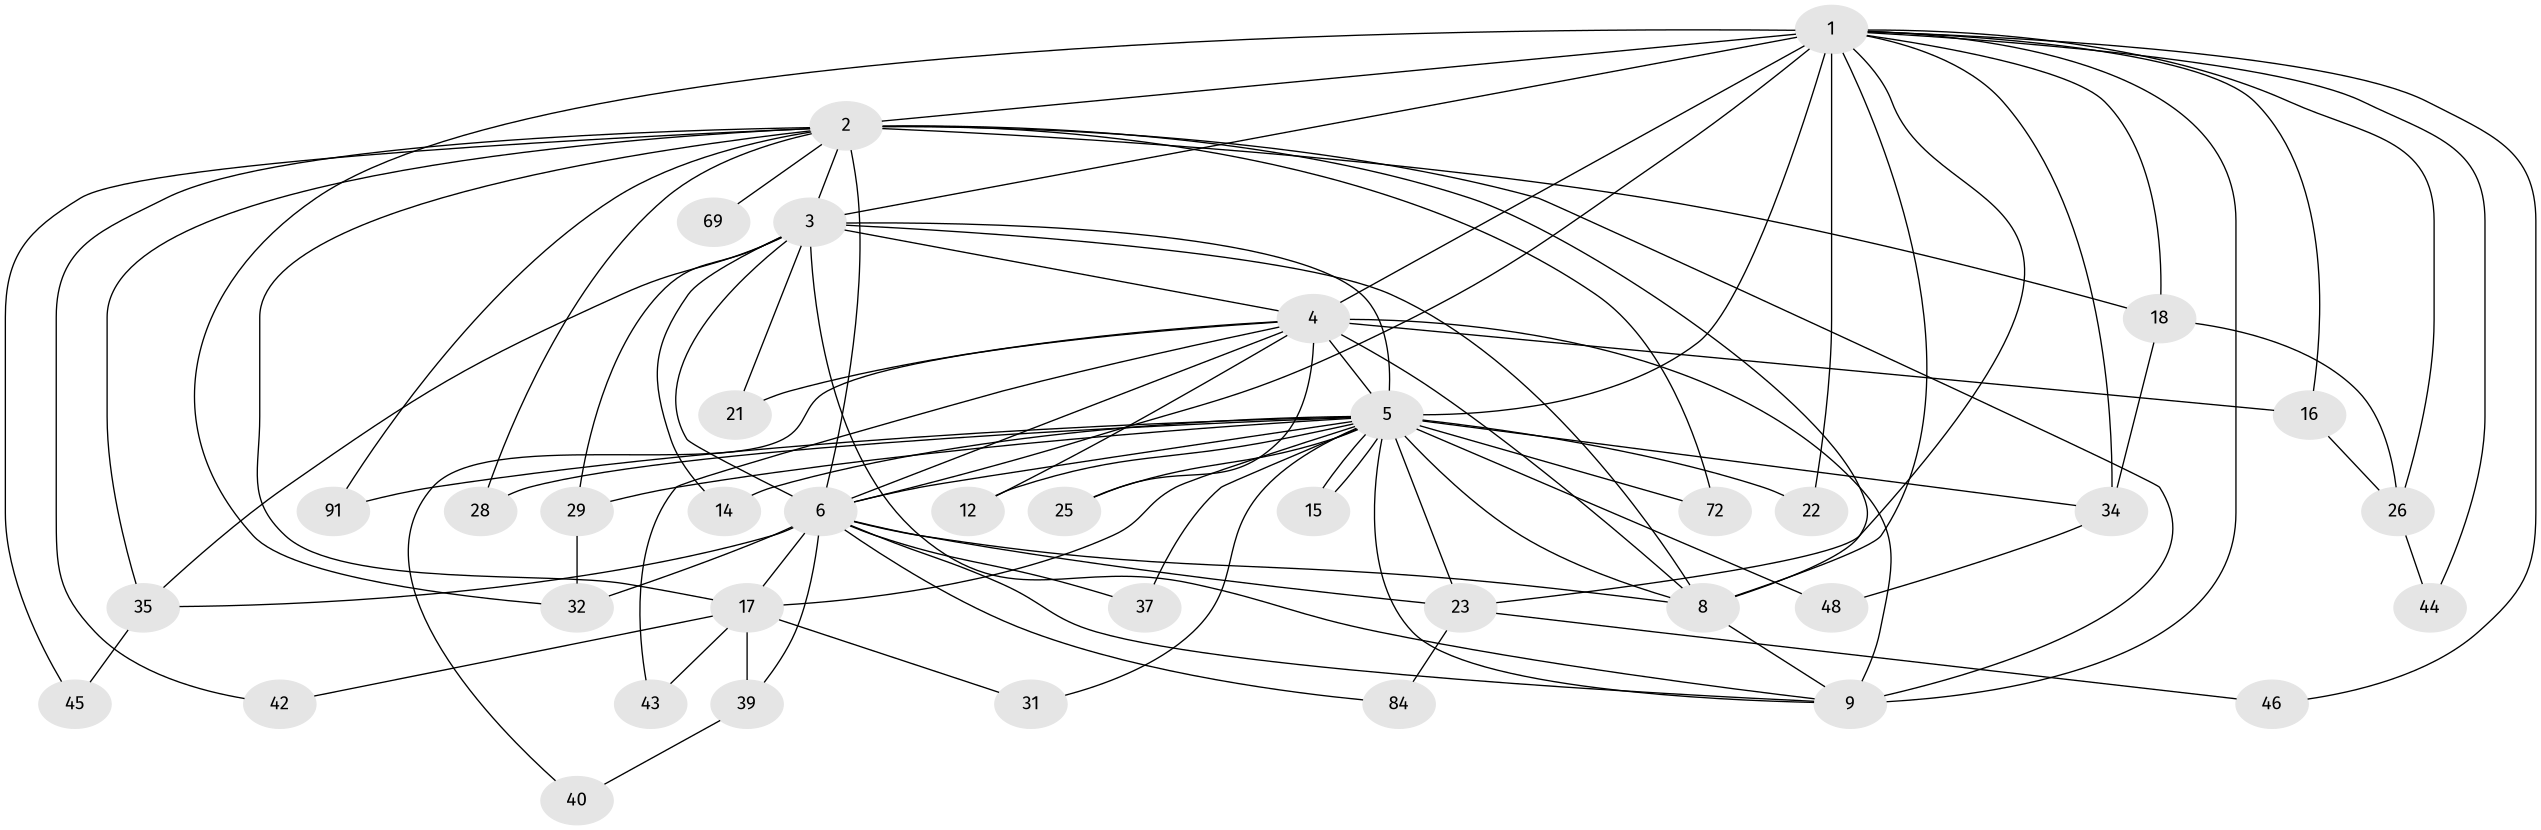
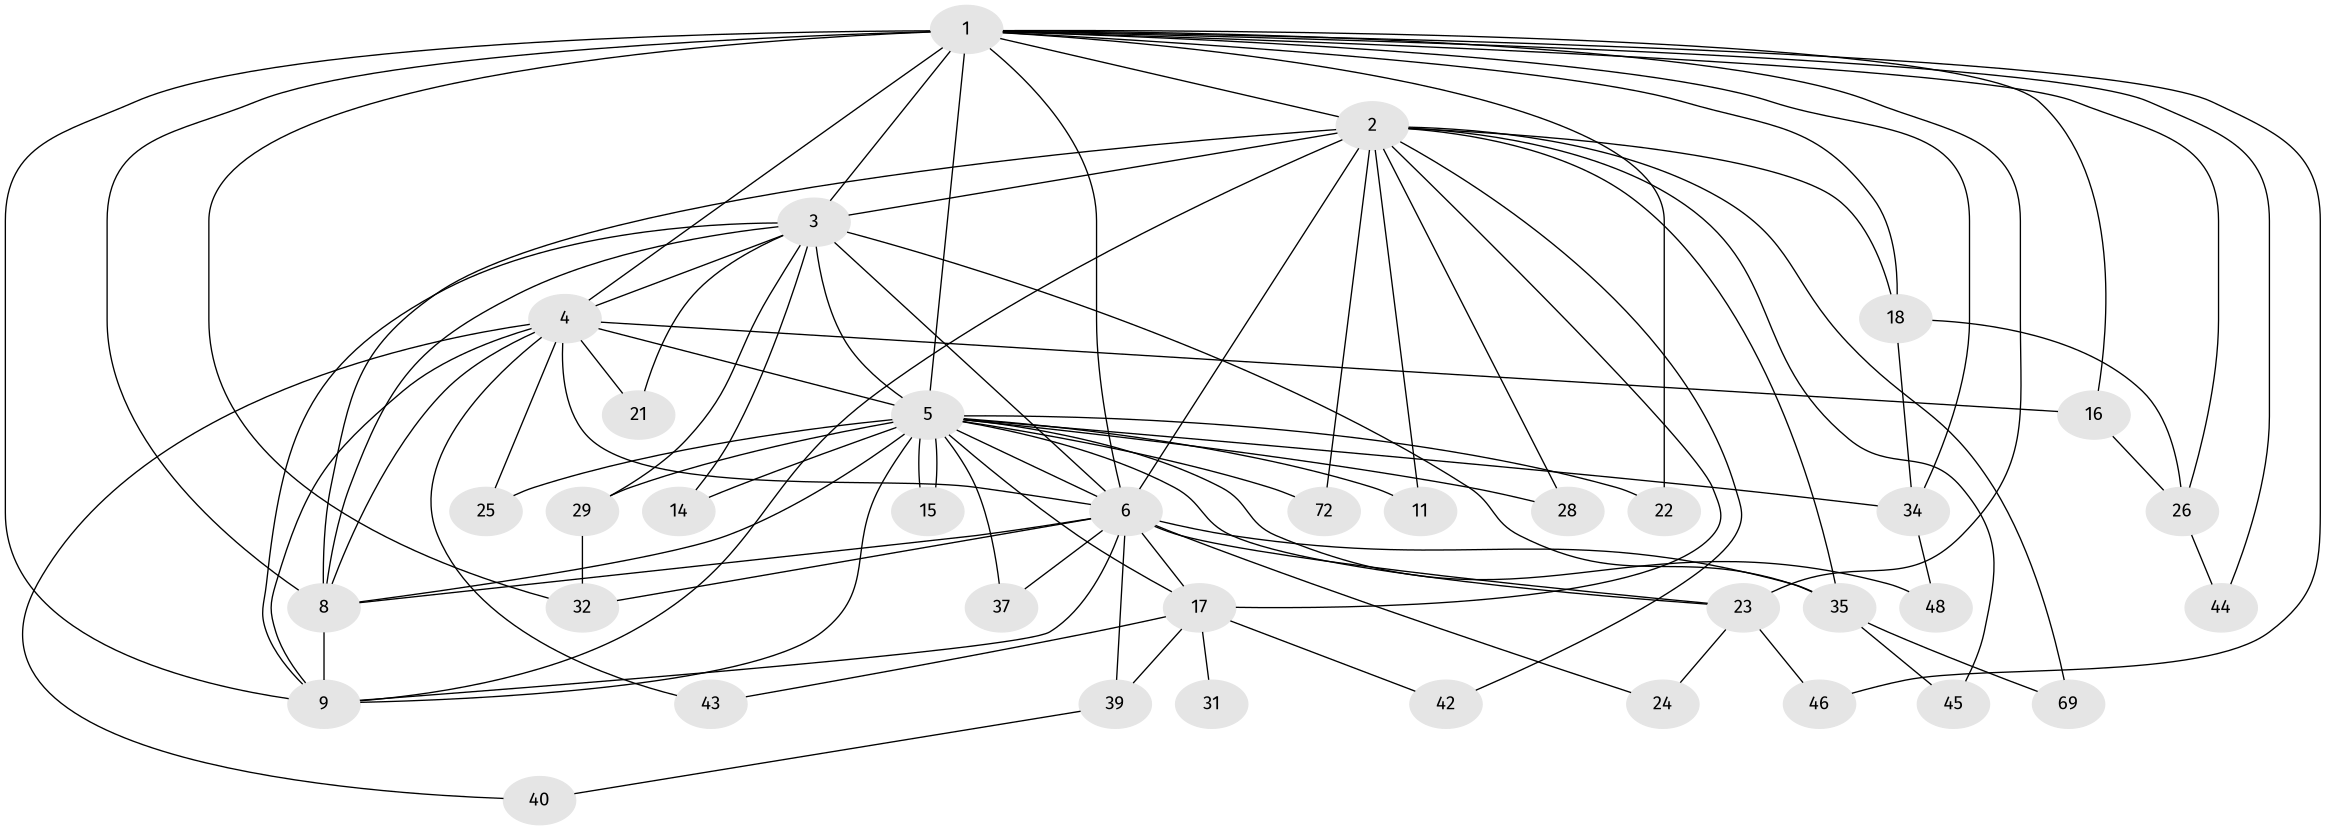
  graph {
    fontname="Fira Sans"
    node [color=gray90 fontname="Fira Sans" style=filled]
    edge [fontname="Fira Sans"]
    1 [super="+10"]
    2 [super="+33"]
    3 [super="+13"]
    4 [super="+36"]
    5 [super="+7"]
    6 [super="+19"]
    8 [super="+30"]
    9 [super="+38"]
    16
    18
    22 [super="+41"]
    23 [super="+50"]
    26 [super="+27"]
    32 [super="+51"]
    34 [super="+53"]
    44
    46
-   11 [label=91]
+   11
    17 [super="+20"]
    28
    35 [super="+47"]
    42
    45
    n24 [label=69]
    n25 [label=72]
    14
    21
    29
-   12
    25
    40
    43
    15
    31
    37
    48
-   24 [label=84]
+   24
    39
    1 -- 2 [weight=2]
    1 -- 3 [weight=2]
    1 -- 4 [weight=2]
    1 -- 5 [weight=4]
    1 -- 6 [weight=2]
    1 -- 8 [weight=2]
    1 -- 9 [weight=3]
    1 -- 16
    1 -- 18
    1 -- 22 [weight=2]
    1 -- 23
    1 -- 26
    1 -- 32
    1 -- 34
    1 -- 44
    1 -- 46
    2 -- 3
    2 -- 6
    2 -- 8
    2 -- 9 [weight=2]
    2 -- 18
    2 -- 11
    2 -- 17
    2 -- 28
    2 -- 35
    2 -- 42
    2 -- 45
    2 -- n24
    2 -- n25
    3 -- 4
    3 -- 5 [weight=3]
    3 -- 6
    3 -- 8
    3 -- 9
    3 -- 35
    3 -- 14
    3 -- 21
    3 -- 29
    4 -- 5 [weight=3]
    4 -- 6
    4 -- 8
    4 -- 9
    4 -- 16
    4 -- 21
-   4 -- 12
    4 -- 25
    4 -- 40
    4 -- 43
    5 -- 6 [weight=2]
    5 -- 8 [weight=2]
    5 -- 9 [weight=2]
    5 -- 22
    5 -- 23
    5 -- 34
    5 -- 11
    5 -- 17
    5 -- 28
    5 -- n25
    5 -- 14
    5 -- 29
-   5 -- 12
    5 -- 25
    5 -- 15
    5 -- 15
-   5 -- 31
    5 -- 37
    5 -- 48
    6 -- 8
    6 -- 9
    6 -- 23
    6 -- 32
    6 -- 17
    6 -- 35
    6 -- 37
    6 -- 24
    6 -- 39
    8 -- 9 [weight=2]
    16 -- 26
    18 -- 26
    18 -- 34
    23 -- 46
    23 -- 24
    26 -- 44
    34 -- 48
    17 -- 42
    17 -- 43
    17 -- 31
    17 -- 39
    35 -- 45
+   35 -- n24
    29 -- 32
    39 -- 40
  }
